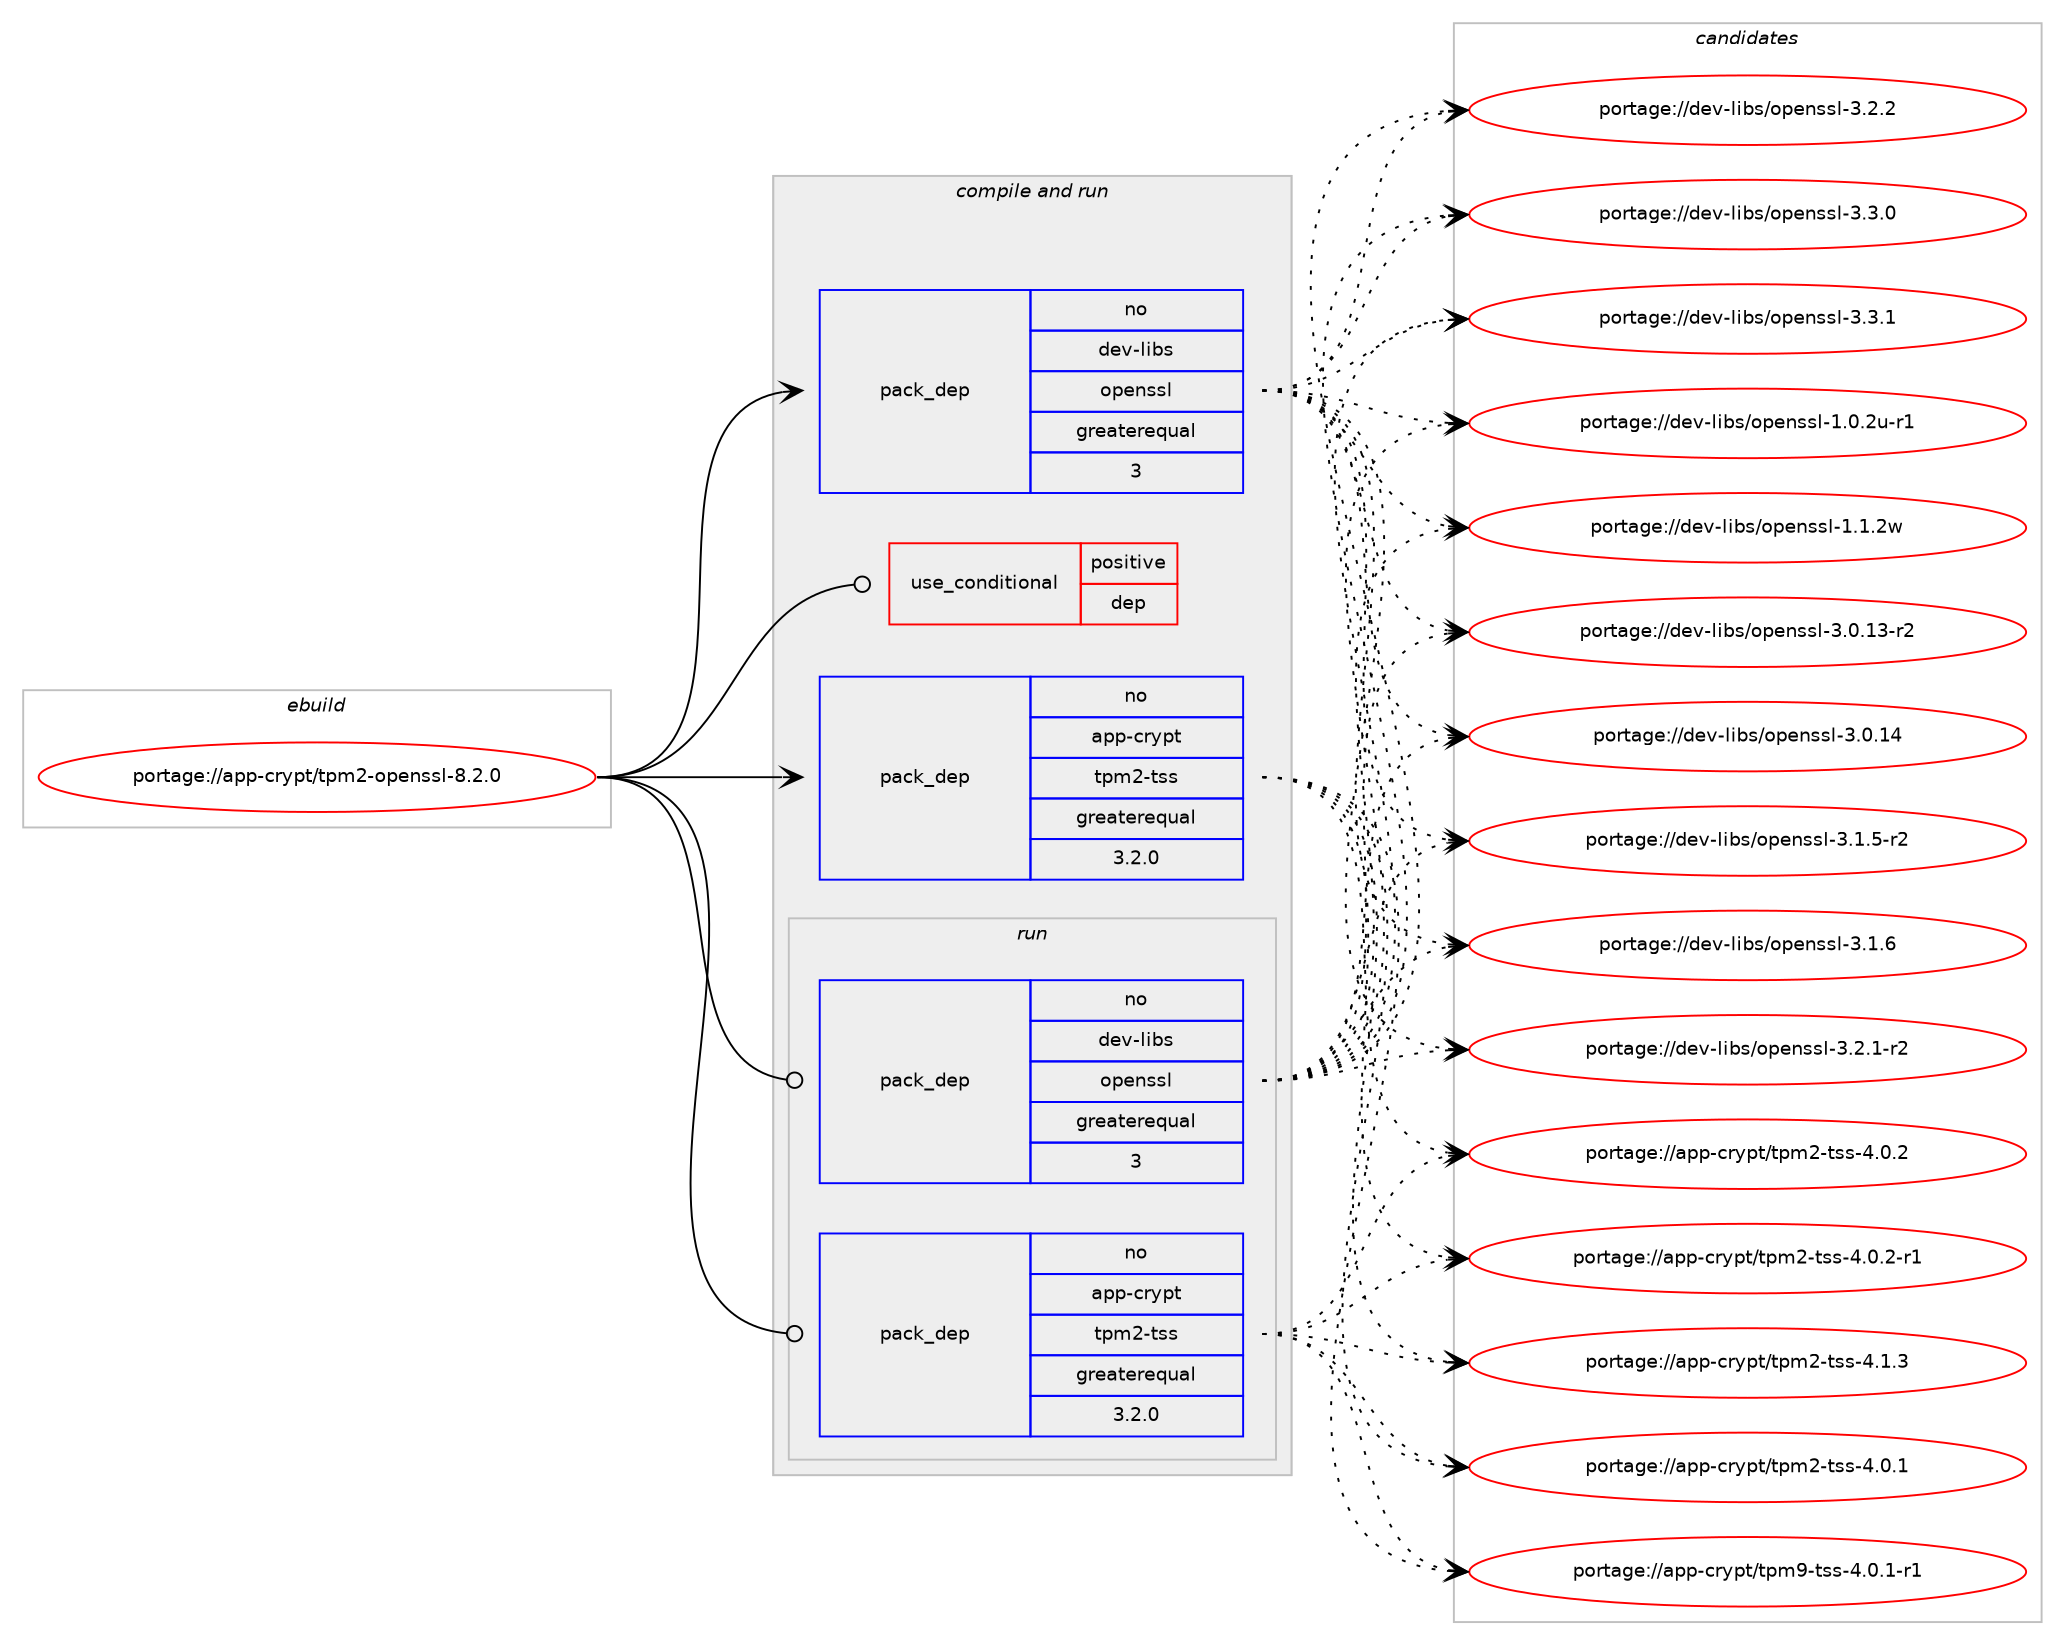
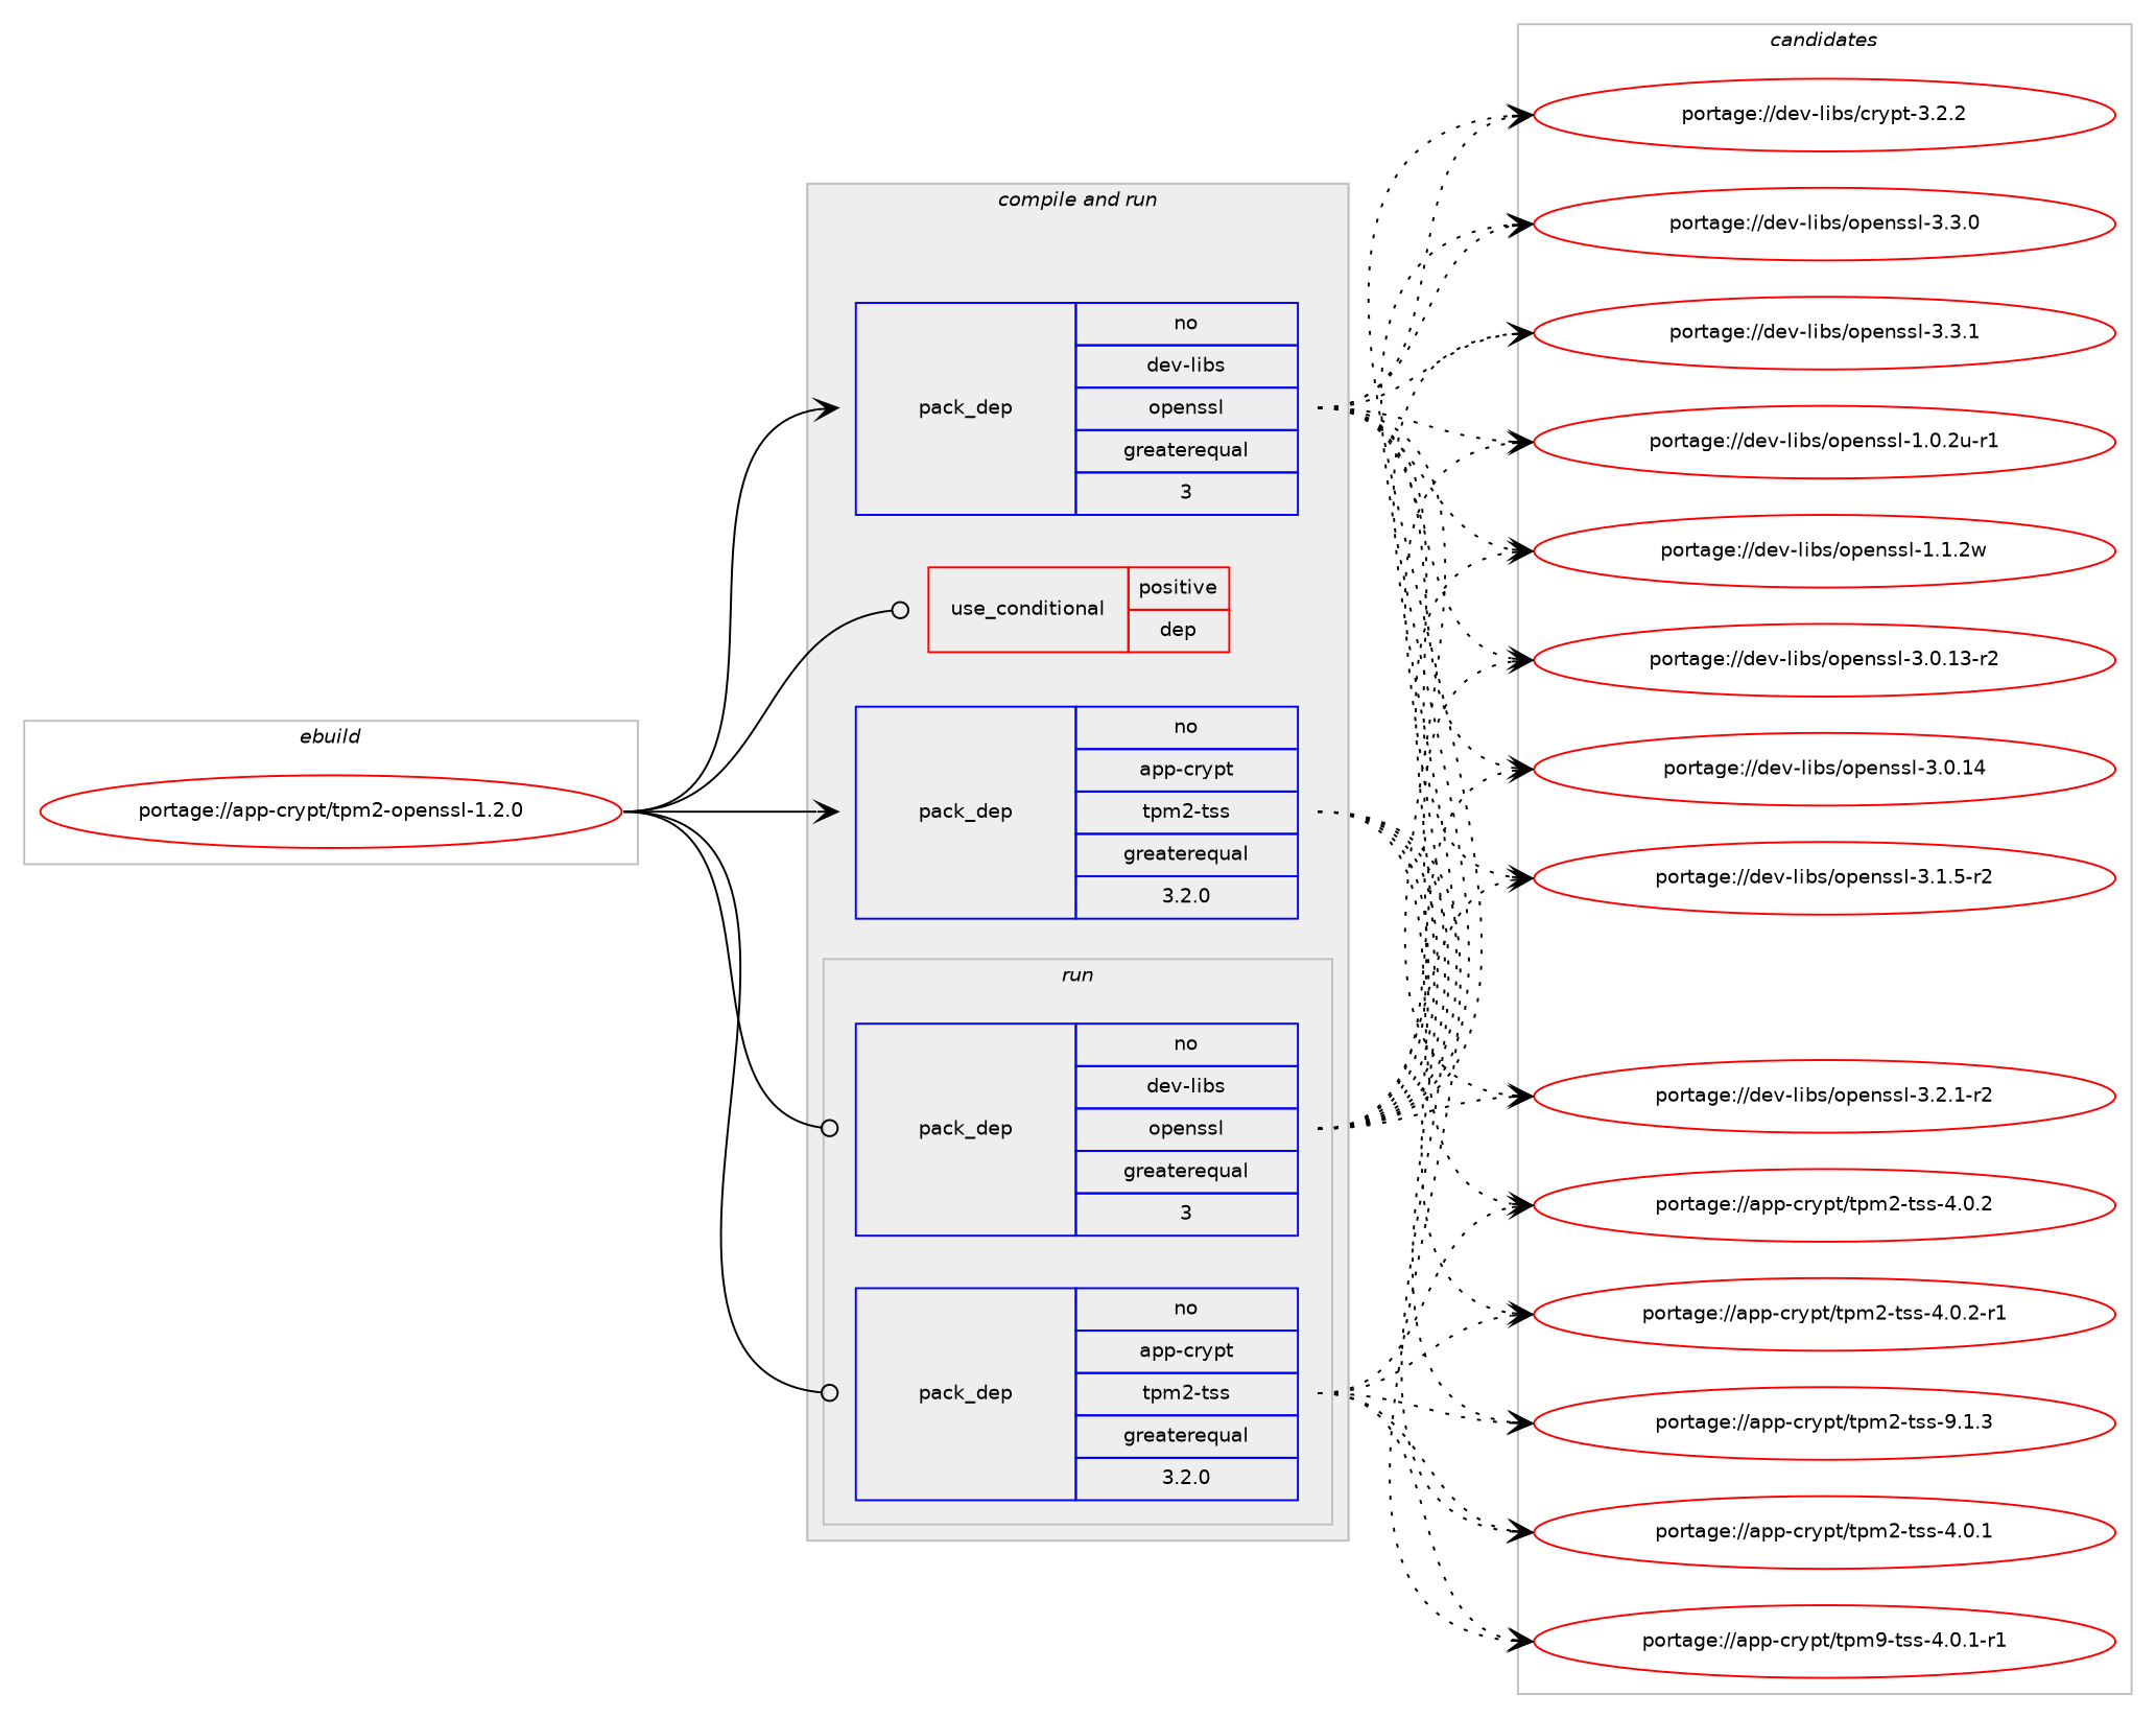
  digraph {
    compound=true
    concentrate=true
    fontname=Helvetica
    fontsize=10
    newrank=true
    rankdir=LR
    ranksep=1.5
    node [color=red fontname=Helvetica fontsize=10]
    edge [arrowhead=vee headport=w style=dotted tailport=e weight=100]
-   n1 [label="portage://app-crypt/tpm2-openssl-8.2.0" width=4]
+   n1 [label="portage://app-crypt/tpm2-openssl-1.2.0" width=4]
    n2 [label=<<TABLE BORDER="0" CELLBORDER="1" CELLSPACING="0" CELLPADDING="4"><TR><TD ROWSPAN="3" CELLPADDING="10">use_conditional</TD></TR><TR><TD>positive</TD></TR><TR><TD>dep</TD></TR></TABLE>> shape=none]
    n3 [color=blue label=<<TABLE BORDER="0" CELLBORDER="1" CELLSPACING="0" CELLPADDING="4" WIDTH="220"><TR><TD ROWSPAN="6" CELLPADDING="30">pack_dep</TD></TR><TR><TD WIDTH="110">no</TD></TR><TR><TD>app-crypt</TD></TR><TR><TD>tpm2-tss</TD></TR><TR><TD>greaterequal</TD></TR><TR><TD>3.2.0</TD></TR></TABLE>> shape=none]
    n4 [color=blue label=<<TABLE BORDER="0" CELLBORDER="1" CELLSPACING="0" CELLPADDING="4" WIDTH="220"><TR><TD ROWSPAN="6" CELLPADDING="30">pack_dep</TD></TR><TR><TD WIDTH="110">no</TD></TR><TR><TD>dev-libs</TD></TR><TR><TD>openssl</TD></TR><TR><TD>greaterequal</TD></TR><TR><TD>3</TD></TR></TABLE>> shape=none]
    n5 [color=blue label=<<TABLE BORDER="0" CELLBORDER="1" CELLSPACING="0" CELLPADDING="4" WIDTH="220"><TR><TD ROWSPAN="6" CELLPADDING="30">pack_dep</TD></TR><TR><TD WIDTH="110">no</TD></TR><TR><TD>app-crypt</TD></TR><TR><TD>tpm2-tss</TD></TR><TR><TD>greaterequal</TD></TR><TR><TD>3.2.0</TD></TR></TABLE>> shape=none]
    n6 [color=blue label=<<TABLE BORDER="0" CELLBORDER="1" CELLSPACING="0" CELLPADDING="4" WIDTH="220"><TR><TD ROWSPAN="6" CELLPADDING="30">pack_dep</TD></TR><TR><TD WIDTH="110">no</TD></TR><TR><TD>dev-libs</TD></TR><TR><TD>openssl</TD></TR><TR><TD>greaterequal</TD></TR><TR><TD>3</TD></TR></TABLE>> shape=none]
    n7 [label="portage://app-crypt/tpm2-tss-4.0.1" width=4]
    n8 [label="portage://app-crypt/tpm9-tss-4.0.1-r1" width=4]
    n9 [label="portage://app-crypt/tpm2-tss-4.0.2" width=4]
    n10 [label="portage://app-crypt/tpm2-tss-4.0.2-r1" width=4]
-   n11 [label="portage://app-crypt/tpm2-tss-4.1.3" width=4]
+   n11 [label="portage://app-crypt/tpm2-tss-9.1.3" width=4]
    n12 [label="portage://dev-libs/openssl-1.0.2u-r1" width=4]
    n13 [label="portage://dev-libs/openssl-1.1.2w" width=4]
    n14 [label="portage://dev-libs/openssl-3.0.13-r2" width=4]
    n15 [label="portage://dev-libs/openssl-3.0.14" width=4]
    n16 [label="portage://dev-libs/openssl-3.1.5-r2" width=4]
-   n17 [label="portage://dev-libs/openssl-3.1.6" width=4]
    n18 [label="portage://dev-libs/openssl-3.2.1-r2" width=4]
-   n19 [label="portage://dev-libs/openssl-3.2.2" width=4]
+   n19 [label="portage://dev-libs/crypt-3.2.2" width=4]
    n20 [label="portage://dev-libs/openssl-3.3.0" width=4]
    n21 [label="portage://dev-libs/openssl-3.3.1" width=4]
    subgraph cluster_1 {
      color=gray
      label=<<i>ebuild</i>>
      rank=same
      n1
    }
    subgraph cluster_2 {
      color=gray
      label=<<i>dependencies</i>>
      subgraph cluster_3 {
        color=gray
        fillcolor="#eeeeee"
        label=<<i>compile</i>>
        style=filled
        subgraph sub_4 {
          color=gray
          fillcolor="#eeeeee"
          label=<<i>compile</i>>
          style=filled
          n2
        }
        subgraph sub_5 {
          color=gray
          fillcolor="#eeeeee"
          label=<<i>compile</i>>
          style=filled
          n3
        }
        subgraph sub_6 {
          color=gray
          fillcolor="#eeeeee"
          label=<<i>compile</i>>
          style=filled
          n4
        }
      }
      subgraph cluster_7 {
        color=gray
        fillcolor="#eeeeee"
        label=<<i>compile and run</i>>
        style=filled
      }
      subgraph cluster_8 {
        color=gray
        fillcolor="#eeeeee"
        label=<<i>run</i>>
        style=filled
        subgraph sub_9 {
          color=gray
          fillcolor="#eeeeee"
          label=<<i>run</i>>
          style=filled
          n5
        }
        subgraph sub_10 {
          color=gray
          fillcolor="#eeeeee"
          label=<<i>run</i>>
          style=filled
          n6
        }
      }
    }
    subgraph cluster_11 {
      color=gray
      label=<<i>candidates</i>>
      rank=same
      subgraph sub_12 {
        color=black
        label=<<i>candidates</i>>
        nodesep=1
        rank=same
        n7
        n8
        n9
        n10
        n11
      }
      subgraph sub_13 {
        color=black
        label=<<i>candidates</i>>
        nodesep=1
        rank=same
        n12
        n13
        n14
        n15
        n16
-       n17
        n18
        n19
        n20
        n21
      }
      subgraph sub_14 {
        color=black
        label=<<i>candidates</i>>
        nodesep=1
        rank=same
        n7
        n8
        n9
        n10
        n11
      }
      subgraph sub_15 {
        color=black
        label=<<i>candidates</i>>
        nodesep=1
        rank=same
        n12
        n13
        n14
        n15
        n16
-       n17
        n18
        n19
        n20
        n21
      }
    }
    n1 -> n2 [arrowhead=odot style=solid weight=20]
    n1 -> n3 [style=solid weight=20]
    n1 -> n4 [style=solid weight=20]
    n1 -> n5 [arrowhead=odot style=solid weight=20]
    n1 -> n6 [arrowhead=odot style=solid weight=20]
    n3 -> n7
    n3 -> n8
    n3 -> n9
    n3 -> n10
    n3 -> n11
    n4 -> n12
    n4 -> n13
    n4 -> n14
    n4 -> n15
    n4 -> n16
-   n4 -> n17
    n4 -> n18
    n4 -> n19
    n4 -> n20
    n4 -> n21
    n5 -> n7
    n5 -> n8
    n5 -> n9
    n5 -> n10
    n5 -> n11
    n6 -> n12
    n6 -> n13
    n6 -> n14
    n6 -> n15
    n6 -> n16
-   n6 -> n17
    n6 -> n18
    n6 -> n19
    n6 -> n20
    n6 -> n21
  }
